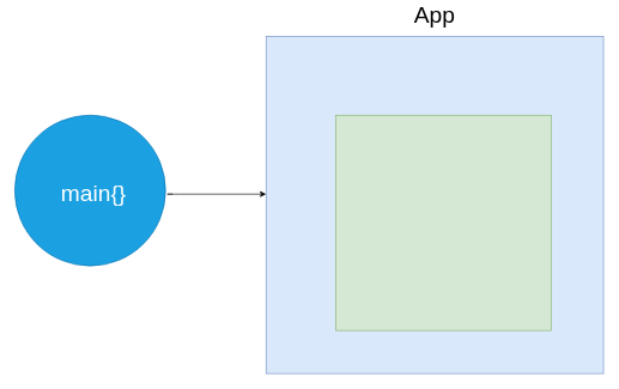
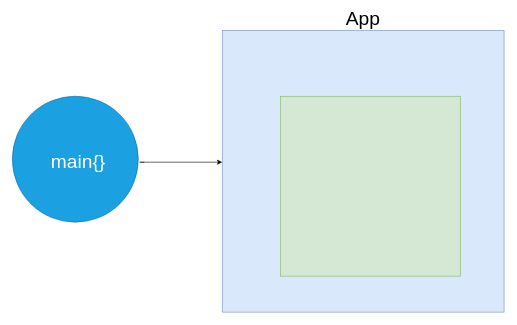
  <mxCell id="0" />
  <mxCell id="1" parent="0" />
  <mxCell id="2" value="" style="ellipse;whiteSpace=wrap;html=1;aspect=fixed;fillColor=#1ba1e2;strokeColor=#006EAF;fontColor=#ffffff;" vertex="1" parent="1"><mxGeometry x="20" y="160" width="210" height="210" as="geometry" /></mxCell>
  <mxCell id="3" value="&lt;font color=&quot;#ffffff&quot; style=&quot;font-size: 32px;&quot;&gt;main{}&lt;/font&gt;" style="text;html=1;strokeColor=none;fillColor=none;align=center;verticalAlign=middle;whiteSpace=wrap;rounded=0;fontSize=32;" vertex="1" parent="1"><mxGeometry x="20" y="260" width="220" height="20" as="geometry" /></mxCell>
  <mxCell id="4" value="" style="whiteSpace=wrap;html=1;aspect=fixed;fontSize=32;fillColor=#dae8fc;strokeColor=#6c8ebf;" vertex="1" parent="1"><mxGeometry x="370" y="50" width="470" height="470" as="geometry" /></mxCell>
  <mxCell id="5" value="" style="whiteSpace=wrap;html=1;aspect=fixed;fontSize=32;fillColor=#d5e8d4;strokeColor=#82b366;" vertex="1" parent="1"><mxGeometry x="467" y="160" width="300" height="300" as="geometry" /></mxCell>
  <mxCell id="6" value="" style="endArrow=classic;html=1;fontSize=32;" edge="1" parent="1" source="3"><mxGeometry width="50" height="50" relative="1" as="geometry"><mxPoint x="310" y="300" as="sourcePoint" /><mxPoint x="370" y="270" as="targetPoint" /><Array as="points"><mxPoint x="230" y="270" /><mxPoint x="240" y="270" /></Array></mxGeometry></mxCell>
- <mxCell id="7" value="App" style="text;html=1;strokeColor=none;fillColor=none;align=center;verticalAlign=middle;whiteSpace=wrap;rounded=0;fontSize=32;" vertex="1" parent="1"><mxGeometry x="585" y="10" width="40" height="20" as="geometry" /></mxCell>
+ <mxCell id="7" value="App" style="text;html=1;strokeColor=none;fillColor=none;align=center;verticalAlign=middle;whiteSpace=wrap;rounded=0;fontSize=32;" vertex="1" parent="1"><mxGeometry x="585" y="20" width="40" height="20" as="geometry" /></mxCell>
